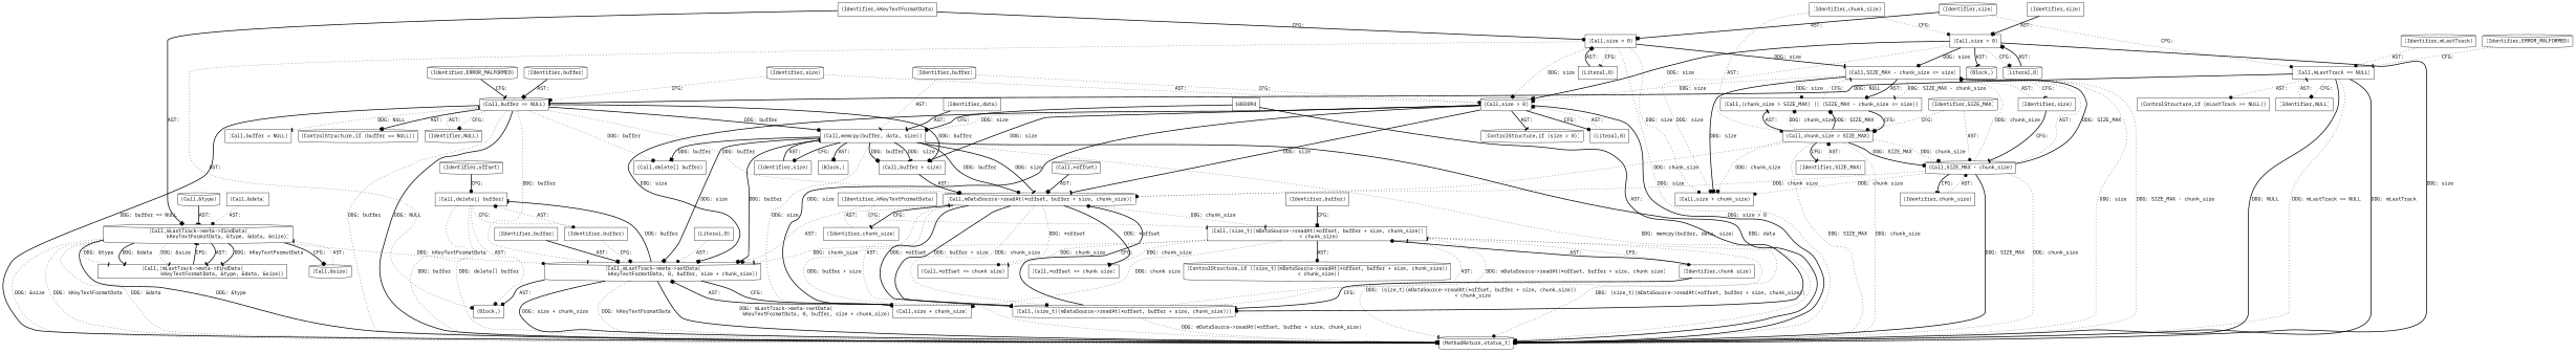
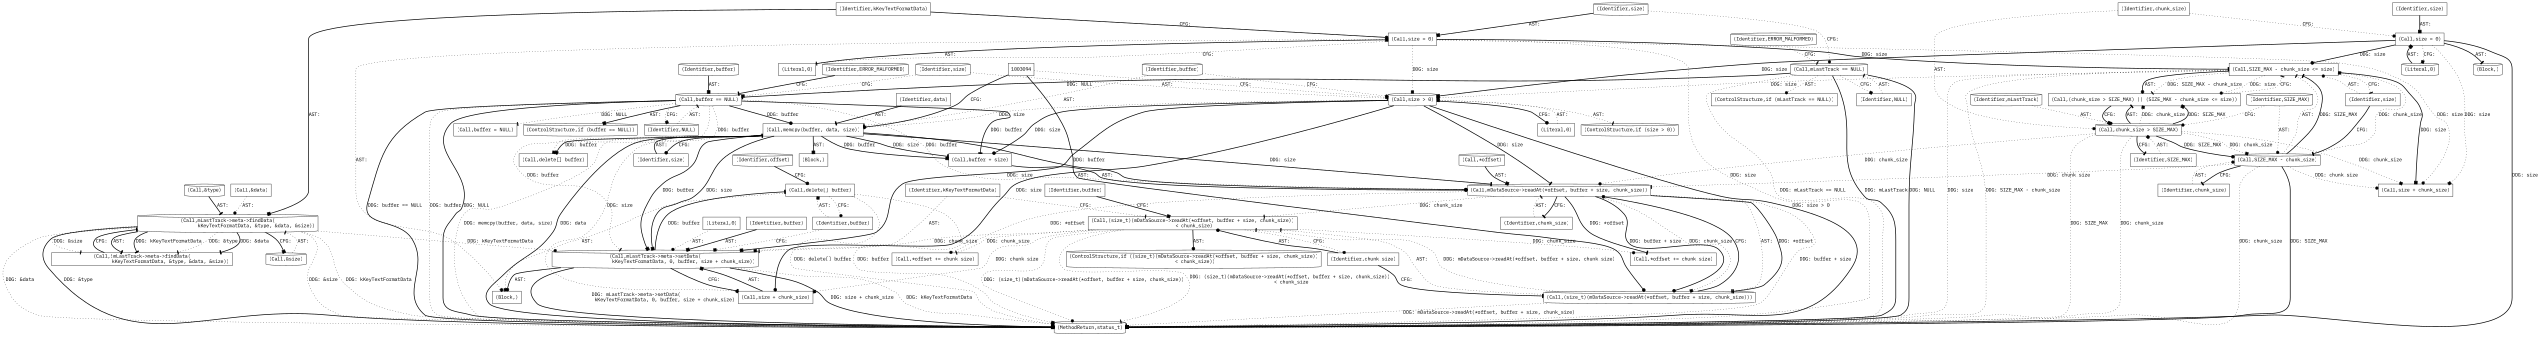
  digraph {
    fontname="IBM Plex Mono"
    node [fontname="IBM Plex Mono" shape=box]
    edge [arrowhead=box fontname="IBM Plex Mono" style=dotted]
    n1 [label="(Call,delete[] buffer)"]
    n2 [label="(Block,)"]
    n3 [label="(Identifier,buffer)"]
    n4 [label="(MethodReturn,status_t)" shape=cylinder]
    n5 [label="(Call,mLastTrack->meta->setData(\n                    kKeyTextFormatData, 0, buffer, size + chunk_size))" shape=cylinder]
    n6 [label="(Call,size + chunk_size)"]
    n7 [label="(Call,mLastTrack->meta->findData(\n                    kKeyTextFormatData, &type, &data, &size))" shape=cylinder]
    n8 [label="(Call,!mLastTrack->meta->findData(\n                    kKeyTextFormatData, &type, &data, &size))"]
    n9 [label="(Call,&size)" shape=cylinder]
    n10 [label="(Call,buffer == NULL)" shape=cylinder]
    n11 [label="(Call,memcpy(buffer, data, size))"]
    n12 [label="(Call,mDataSource->readAt(*offset, buffer + size, chunk_size))" shape=cylinder]
    n13 [label="(Call,buffer = NULL)"]
    n14 [label="(ControlStructure,if (buffer == NULL))" shape=cylinder]
    n15 [label="(Identifier,NULL)" shape=cylinder]
    n16 [label="(Call,delete[] buffer)"]
    n17 [label="(Call,buffer + size)"]
    n18 [label="(Identifier,size)"]
    n19 [label="(Block,)"]
    n20 [label="(Call,(size_t)(mDataSource->readAt(*offset, buffer + size, chunk_size))\n < chunk_size)"]
    n21 [label="(Call,*offset += chunk_size)"]
    n22 [label="(Call,*offset += chunk_size)"]
    n23 [label="(Call,(size_t)(mDataSource->readAt(*offset, buffer + size, chunk_size)))" shape=cylinder]
    n24 [label="(Identifier,chunk_size)"]
-   n25 [label="(Call,mLastTrack == NULL)"]
+   n25 [label="(Call,mLastTrack == NULL)" shape=cylinder]
    n26 [label="(ControlStructure,if (mLastTrack == NULL))"]
    n27 [label="(Identifier,NULL)"]
    n28 [label="(Call,size > 0)" shape=cylinder]
    n29 [label="(ControlStructure,if (size > 0))" shape=cylinder]
    n30 [label="(Literal,0)"]
    n31 [label="(Call,SIZE_MAX - chunk_size <= size)"]
    n32 [label="(Call,size + chunk_size)"]
    n33 [label="(Identifier,size)"]
    n34 [label="(Call,(chunk_size > SIZE_MAX) || (SIZE_MAX - chunk_size <= size))"]
    n35 [label="(Call,SIZE_MAX - chunk_size)" shape=cylinder]
    n36 [label="(Call,chunk_size > SIZE_MAX)" shape=cylinder]
    n37 [label="(Identifier,chunk_size)"]
    n38 [label="(Identifier,SIZE_MAX)"]
    n39 [label="(Call,size = 0)"]
    n40 [label="(Block,)" shape=cylinder]
    n41 [label="(Literal,0)" shape=cylinder]
    n42 [label="(Call,size = 0)"]
    n43 [label="(Literal,0)"]
    n44 [label="(Identifier,chunk_size)"]
    n45 [label="(ControlStructure,if ((size_t)(mDataSource->readAt(*offset, buffer + size, chunk_size))\n < chunk_size))" shape=cylinder]
    n46 [label="(Call,*offset)" shape=cylinder]
    n47 [label="(Identifier,offset)" shape=cylinder]
    n48 [label="(Identifier,size)" shape=cylinder]
    n49 [label="(Identifier,buffer)" shape=cylinder]
    n50 [label="(Identifier,SIZE_MAX)" shape=cylinder]
    n51 [label="(Identifier,kKeyTextFormatData)"]
    n52 [label="(Identifier,buffer)" shape=cylinder]
    n53 [label="(Literal,0)"]
    n54 [label="(Identifier,size)"]
    n55 [label="(Call,&type)" shape=cylinder]
    n56 [label="(Identifier,buffer)"]
    n57 [label="(Call,&data)"]
    n58 [label="(Identifier,data)"]
    n59 [label="(Identifier,chunk_size)"]
    n60 [label="(Identifier,ERROR_MALFORMED)" shape=cylinder]
    n61 [label="(Identifier,size)" shape=cylinder]
    n62 [label="(Identifier,buffer)"]
    n63 [label="(Identifier,ERROR_MALFORMED)" shape=cylinder]
    n64 [label="(Identifier,kKeyTextFormatData)"]
    n65 [label="(Identifier,mLastTrack)" shape=cylinder]
    1003094
    n1 -> n2 [label="AST: "]
    n1 -> n3 [arrowhead=dot label="CFG: "]
    n1 -> n4 [label="DDG: buffer"]
    n1 -> n4 [label="DDG: delete[] buffer"]
    n3 -> n1 [label="AST: "]
    n3 -> n5 [label="CFG: "]
    n5 -> n1 [arrowhead=tee label="DDG: buffer" style=bold]
    n5 -> n2 [arrowhead=dot label="AST: " style=bold]
    n5 -> n4 [arrowhead=dot label="DDG: size + chunk_size" style=bold]
    n5 -> n4 [label="DDG: kKeyTextFormatData"]
    n5 -> n4 [label="DDG: mLastTrack->meta->setData(\n                    kKeyTextFormatData, 0, buffer, size + chunk_size)" style=bold]
    n5 -> n6 [arrowhead=tee label="CFG: " style=bold]
    n6 -> n5 [label="AST: " style=bold]
    n7 -> n4 [label="DDG: &size"]
    n7 -> n4 [arrowhead=tee label="DDG: kKeyTextFormatData"]
    n7 -> n4 [label="DDG: &data"]
    n7 -> n4 [label="DDG: &type" style=bold]
    n7 -> n5 [arrowhead=dot label="DDG: kKeyTextFormatData"]
    n7 -> n8 [arrowhead=tee label="AST: " style=bold]
    n7 -> n8 [arrowhead=tee label="DDG: kKeyTextFormatData" style=bold]
    n7 -> n8 [arrowhead=tee label="DDG: &type"]
    n7 -> n8 [arrowhead=tee label="DDG: &data" style=bold]
    n7 -> n8 [arrowhead=tee label="DDG: &size"]
    n7 -> n9 [label="CFG: " style=bold]
    n8 -> n7 [arrowhead=tee label="CFG: " style=bold]
    n9 -> n7 [arrowhead=tee label="AST: "]
    n10 -> n4 [arrowhead=dot label="DDG: buffer == NULL" style=bold]
    n10 -> n4 [label="DDG: buffer"]
    n10 -> n4 [arrowhead=dot label="DDG: NULL" style=bold]
    n10 -> n5 [arrowhead=tee label="DDG: buffer"]
    n10 -> n11 [arrowhead=dot label="DDG: buffer" style=bold]
    n10 -> n12 [arrowhead=dot label="DDG: buffer"]
    n10 -> n13 [arrowhead=tee label="DDG: NULL"]
    n10 -> n14 [label="AST: " style=bold]
    n10 -> n15 [label="CFG: "]
    n10 -> n16 [label="DDG: buffer"]
    n10 -> n17 [arrowhead=tee label="DDG: buffer" style=bold]
    n11 -> n4 [label="DDG: memcpy(buffer, data, size)"]
    n11 -> n4 [arrowhead=dot label="DDG: data" style=bold]
    n11 -> n5 [label="DDG: buffer" style=bold]
    n11 -> n5 [label="DDG: size" style=bold]
    n11 -> n6 [arrowhead=dot label="DDG: size"]
    n11 -> n12 [arrowhead=dot label="DDG: buffer" style=bold]
    n11 -> n12 [arrowhead=tee label="DDG: size" style=bold]
    n11 -> n16 [label="DDG: buffer" style=bold]
    n11 -> n17 [label="DDG: buffer" style=bold]
    n11 -> n17 [arrowhead=tee label="DDG: size" style=bold]
    n11 -> n18 [arrowhead=dot label="CFG: " style=bold]
    n11 -> n19 [label="AST: " style=bold]
    n12 -> n4 [arrowhead=dot label="DDG: buffer + size"]
    n12 -> n20 [arrowhead=tee label="DDG: chunk_size"]
    n12 -> n21 [arrowhead=dot label="DDG: *offset"]
    n12 -> n22 [arrowhead=tee label="DDG: *offset" style=bold]
    n12 -> n23 [arrowhead=tee label="AST: "]
    n12 -> n23 [arrowhead=tee label="DDG: *offset" style=bold]
    n12 -> n23 [arrowhead=dot label="DDG: buffer + size" style=bold]
    n12 -> n23 [label="DDG: chunk_size"]
    n12 -> n24 [arrowhead=tee label="CFG: " style=bold]
    n15 -> n10 [arrowhead=tee label="AST: "]
    n17 -> n12 [arrowhead=dot label="AST: " style=bold]
    n18 -> n11 [arrowhead=tee label="AST: " style=bold]
    n20 -> n4 [arrowhead=dot label="DDG: (size_t)(mDataSource->readAt(*offset, buffer + size, chunk_size))"]
    n20 -> n4 [arrowhead=tee label="DDG: (size_t)(mDataSource->readAt(*offset, buffer + size, chunk_size))\n < chunk_size"]
    n20 -> n5 [arrowhead=tee label="DDG: chunk_size"]
    n20 -> n6 [label="DDG: chunk_size"]
    n20 -> n21 [arrowhead=tee label="DDG: chunk_size"]
    n20 -> n22 [arrowhead=dot label="DDG: chunk_size"]
    n20 -> n44 [arrowhead=dot label="CFG: "]
    n20 -> n45 [arrowhead=dot label="AST: " style=bold]
    n23 -> n4 [arrowhead=tee label="DDG: mDataSource->readAt(*offset, buffer + size, chunk_size)"]
    n23 -> n12 [arrowhead=dot label="CFG: " style=bold]
    n23 -> n20 [arrowhead=tee label="AST: "]
    n23 -> n20 [arrowhead=tee label="DDG: mDataSource->readAt(*offset, buffer + size, chunk_size)"]
    n24 -> n12 [arrowhead=tee label="AST: "]
    n25 -> n4 [label="DDG: NULL" style=bold]
    n25 -> n4 [label="DDG: mLastTrack == NULL"]
    n25 -> n4 [arrowhead=dot label="DDG: mLastTrack" style=bold]
    n25 -> n10 [arrowhead=tee label="DDG: NULL" style=bold]
    n25 -> n26 [arrowhead=dot label="AST: "]
    n25 -> n27 [label="CFG: "]
    n27 -> n25 [arrowhead=tee label="AST: "]
    n28 -> n4 [arrowhead=dot label="DDG: size > 0" style=bold]
    n28 -> n5 [label="DDG: size" style=bold]
    n28 -> n6 [arrowhead=dot label="DDG: size" style=bold]
    n28 -> n11 [arrowhead=dot label="DDG: size"]
    n28 -> n12 [arrowhead=tee label="DDG: size" style=bold]
    n28 -> n17 [arrowhead=dot label="DDG: size" style=bold]
-   n28 -> n29 [arrowhead=tee label="AST: " style=bold]
+   n28 -> n29 [arrowhead=tee label="AST: "]
    n28 -> n30 [arrowhead=dot label="CFG: " style=bold]
    n30 -> n28 [label="AST: "]
    n31 -> n4 [arrowhead=dot label="DDG: size"]
    n31 -> n4 [arrowhead=dot label="DDG: SIZE_MAX - chunk_size"]
    n31 -> n28 [label="DDG: size"]
    n31 -> n32 [label="DDG: size" style=bold]
    n31 -> n33 [arrowhead=tee label="CFG: "]
    n31 -> n34 [arrowhead=dot label="AST: " style=bold]
    n31 -> n34 [arrowhead=tee label="DDG: SIZE_MAX - chunk_size"]
    n31 -> n34 [arrowhead=dot label="DDG: size"]
    n33 -> n31 [arrowhead=dot label="AST: "]
    n33 -> n35 [arrowhead=tee label="CFG: " style=bold]
    n34 -> n31 [arrowhead=tee label="CFG: "]
    n34 -> n36 [label="CFG: " style=bold]
    n35 -> n4 [arrowhead=dot label="DDG: SIZE_MAX" style=bold]
    n35 -> n4 [label="DDG: chunk_size"]
    n35 -> n12 [arrowhead=tee label="DDG: chunk_size"]
    n35 -> n31 [arrowhead=tee label="AST: "]
    n35 -> n31 [arrowhead=tee label="DDG: SIZE_MAX" style=bold]
    n35 -> n31 [label="DDG: chunk_size"]
    n35 -> n32 [arrowhead=dot label="DDG: chunk_size"]
    n35 -> n37 [arrowhead=tee label="CFG: " style=bold]
    n36 -> n4 [label="DDG: chunk_size"]
    n36 -> n4 [label="DDG: SIZE_MAX"]
    n36 -> n12 [arrowhead=dot label="DDG: chunk_size"]
    n36 -> n32 [label="DDG: chunk_size"]
    n36 -> n34 [arrowhead=tee label="AST: " style=bold]
    n36 -> n34 [label="DDG: chunk_size"]
    n36 -> n34 [label="DDG: SIZE_MAX" style=bold]
    n36 -> n35 [arrowhead=dot label="DDG: SIZE_MAX" style=bold]
    n36 -> n35 [label="DDG: chunk_size"]
    n36 -> n38 [arrowhead=tee label="CFG: " style=bold]
    n37 -> n35 [arrowhead=dot label="AST: "]
    n38 -> n36 [label="AST: "]
    n39 -> n4 [label="DDG: size" style=bold]
    n39 -> n28 [label="DDG: size" style=bold]
    n39 -> n31 [arrowhead=dot label="DDG: size" style=bold]
    n39 -> n32 [label="DDG: size"]
    n39 -> n40 [arrowhead=tee label="AST: " style=bold]
    n39 -> n41 [label="CFG: "]
    n41 -> n39 [label="AST: " style=bold]
    n42 -> n2 [label="AST: "]
    n42 -> n4 [label="DDG: size"]
    n42 -> n28 [label="DDG: size"]
    n42 -> n31 [arrowhead=tee label="DDG: size" style=bold]
    n42 -> n32 [arrowhead=dot label="DDG: size"]
    n42 -> n43 [arrowhead=tee label="CFG: "]
    n43 -> n42 [label="AST: " style=bold]
    n44 -> n20 [arrowhead=dot label="AST: " style=bold]
    n44 -> n23 [arrowhead=tee label="CFG: " style=bold]
    n46 -> n12 [label="AST: " style=bold]
    n47 -> n1 [arrowhead=dot label="CFG: " style=bold]
    n48 -> n25 [arrowhead=dot label="CFG: "]
    n48 -> n42 [label="AST: " style=bold]
    n49 -> n11 [arrowhead=tee label="AST: "]
    n49 -> n28 [arrowhead=dot label="CFG: "]
    n50 -> n35 [arrowhead=dot label="AST: "]
    n50 -> n36 [arrowhead=dot label="CFG: "]
    n51 -> n5 [label="AST: "]
    n51 -> n20 [arrowhead=tee label="CFG: "]
    n52 -> n10 [label="AST: " style=bold]
    n53 -> n5 [arrowhead=dot label="AST: "]
    n54 -> n39 [label="AST: " style=bold]
    n55 -> n7 [arrowhead=tee label="AST: " style=bold]
    n56 -> n5 [label="AST: " style=bold]
    n57 -> n7 [arrowhead=dot label="AST: "]
    n58 -> n11 [arrowhead=tee label="AST: " style=bold]
    n59 -> n36 [arrowhead=dot label="AST: "]
    n59 -> n39 [arrowhead=dot label="CFG: "]
    n60 -> n10 [arrowhead=tee label="CFG: " style=bold]
    n61 -> n10 [label="CFG: "]
    n61 -> n28 [arrowhead=tee label="AST: "]
    n62 -> n20 [label="CFG: " style=bold]
    n63 -> n25 [arrowhead=tee label="CFG: "]
    n64 -> n7 [label="AST: " style=bold]
    n64 -> n42 [arrowhead=dot label="CFG: " style=bold]
-   n65 -> n25 [arrowhead=dot label="AST: "]
+   n65 -> n36 [arrowhead=dot label="AST: "]
    1003094 -> n11 [arrowhead=tee label="CFG: " style=bold]
    1003094 -> n23 [arrowhead=dot label="AST: " style=bold]
+   1003094 -> n28 [label="CFG: "]
  }
